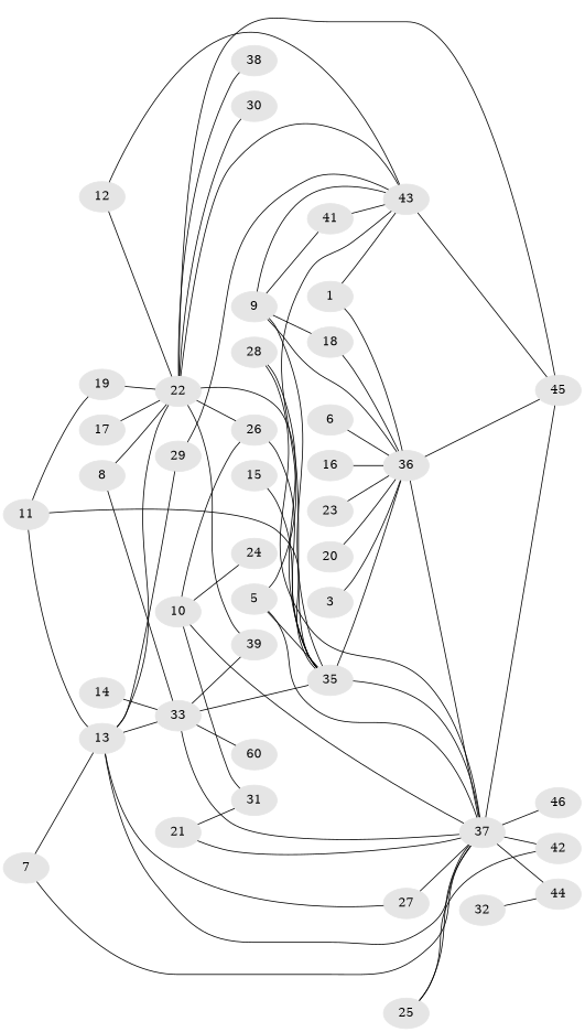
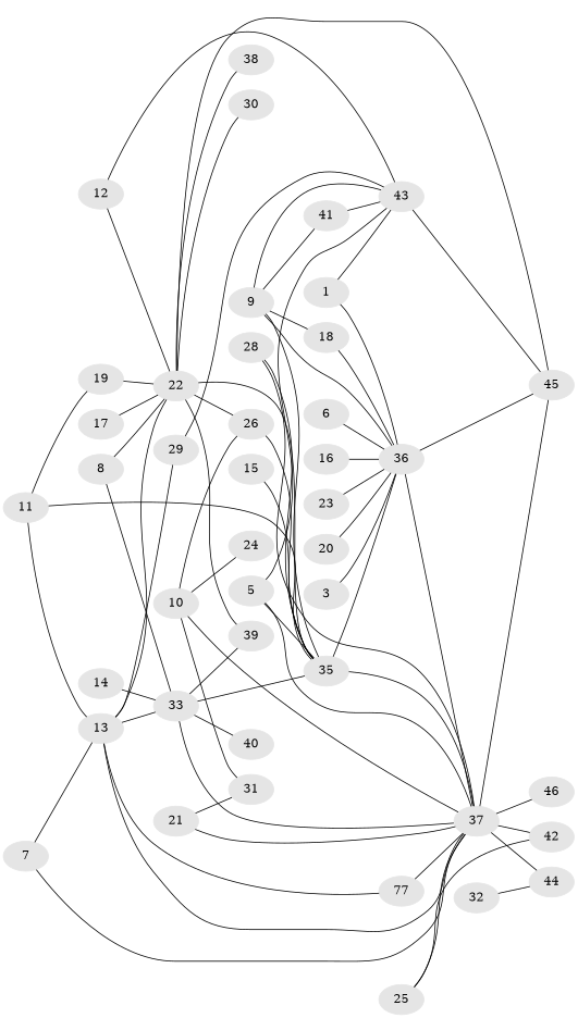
  graph {
    rankdir=LR
    node [color=gray90 style=filled]
    edge [weight=1.0]
    1
    36
    43
    37
    45
    3
    22
    35
    26
    30
    38
    39
    5
    42
    44
    46
    6
    7
    13
    33
-   27
+   27 [label=77]
    29
    8
-   40 [label=60]
+   40
    9
    18
    41
    10
    24
    31
    11
    19
    12
    14
    15
    16
    17
    23
    20
    21
    25
    28
    32
    1 -- 36
    1 -- 43
    36 -- 37
    36 -- 45
    43 -- 45
    37 -- 45
    37 -- 42
    37 -- 44 [weight=2.0]
    37 -- 46
    3 -- 36
-   22 -- 43
    22 -- 45
    22 -- 35 [weight=2.0]
    22 -- 26
    22 -- 30
    22 -- 38
    22 -- 39
    35 -- 36
    35 -- 37
    26 -- 35
    5 -- 43
    5 -- 37
    5 -- 35
    6 -- 36
    7 -- 37
    7 -- 13
    13 -- 37
    13 -- 22
    13 -- 33
    13 -- 27
    13 -- 29
    33 -- 37
    33 -- 35
    33 -- 39
    33 -- 40
    27 -- 37
    29 -- 43
    8 -- 22
    8 -- 33
    9 -- 36
    9 -- 43
    9 -- 35
    9 -- 18
    9 -- 41
    18 -- 36
    41 -- 43
    10 -- 37
    10 -- 26
    10 -- 24
    10 -- 31
    11 -- 35
    11 -- 13
    11 -- 19
    19 -- 22
    12 -- 43
    12 -- 22
    14 -- 33
    15 -- 35
    16 -- 36
    17 -- 22
    23 -- 36
    20 -- 36
    21 -- 37
    21 -- 31
    25 -- 37
    25 -- 42
    28 -- 37
    28 -- 35
    32 -- 44
  }
